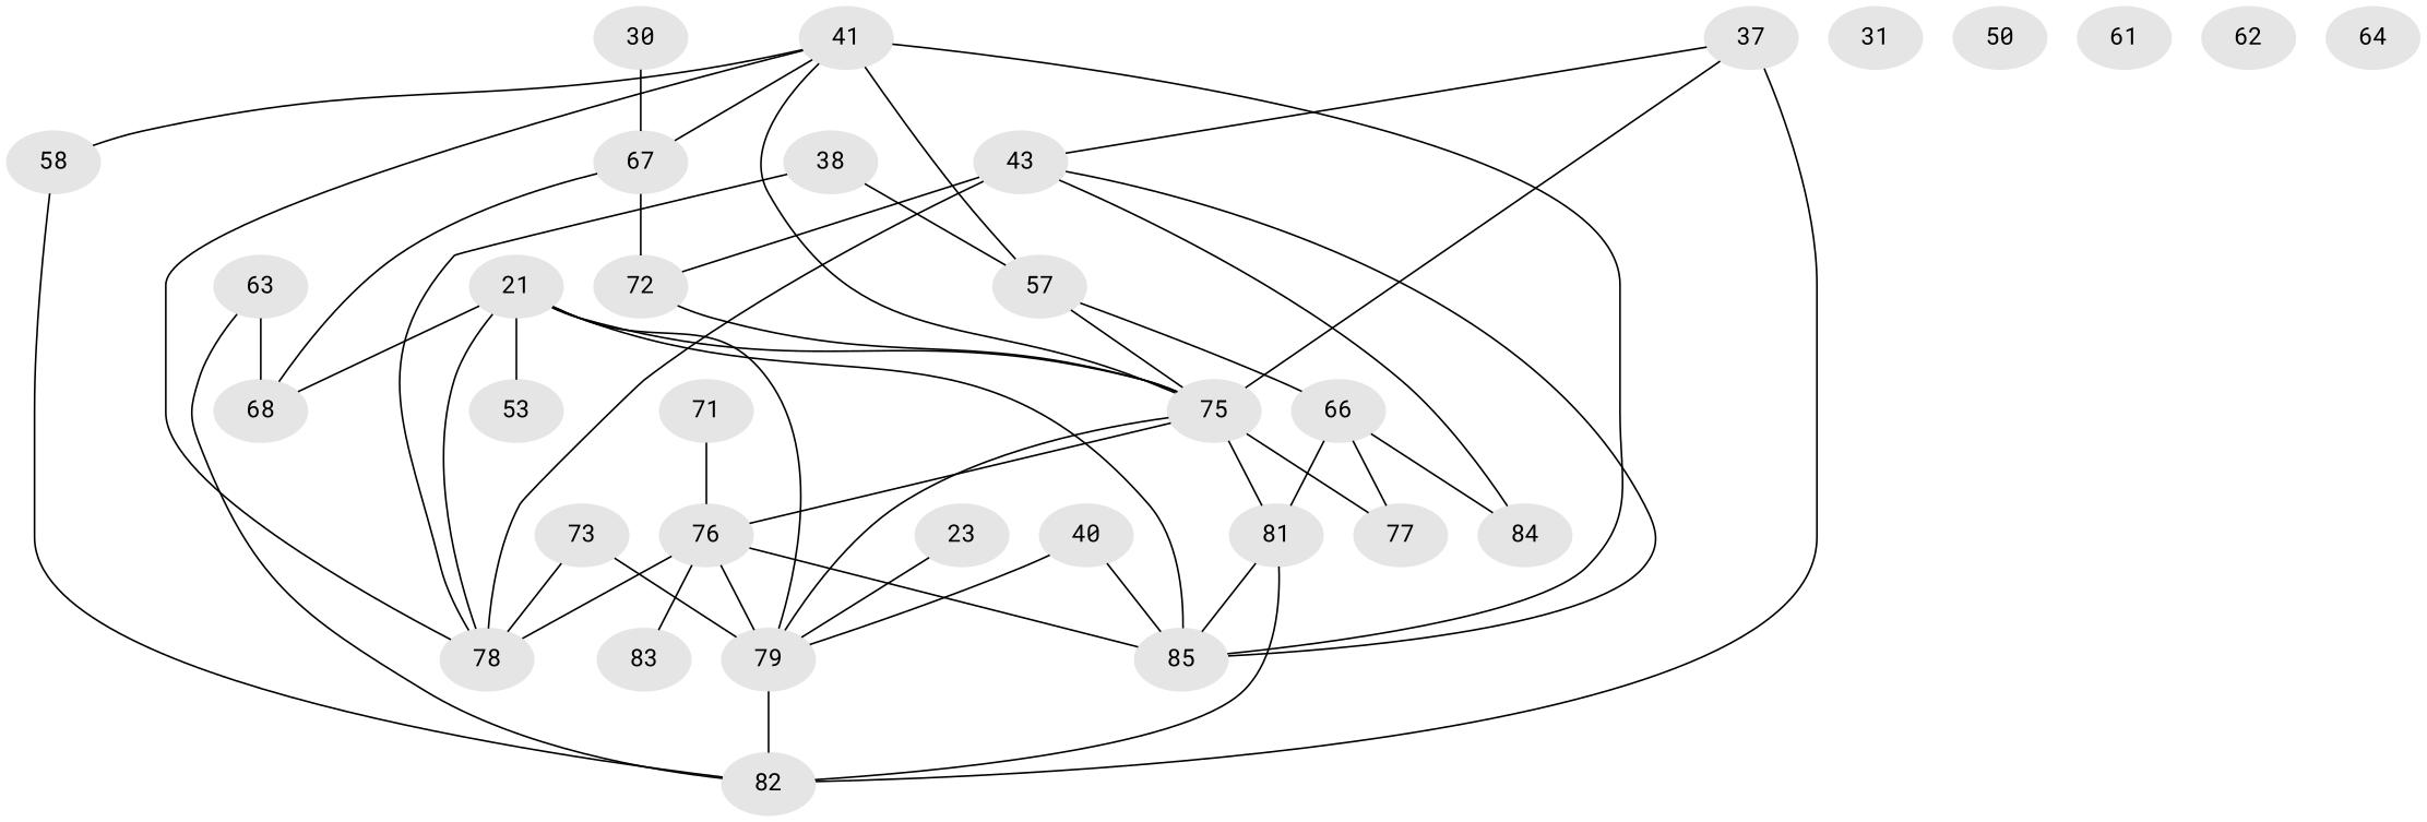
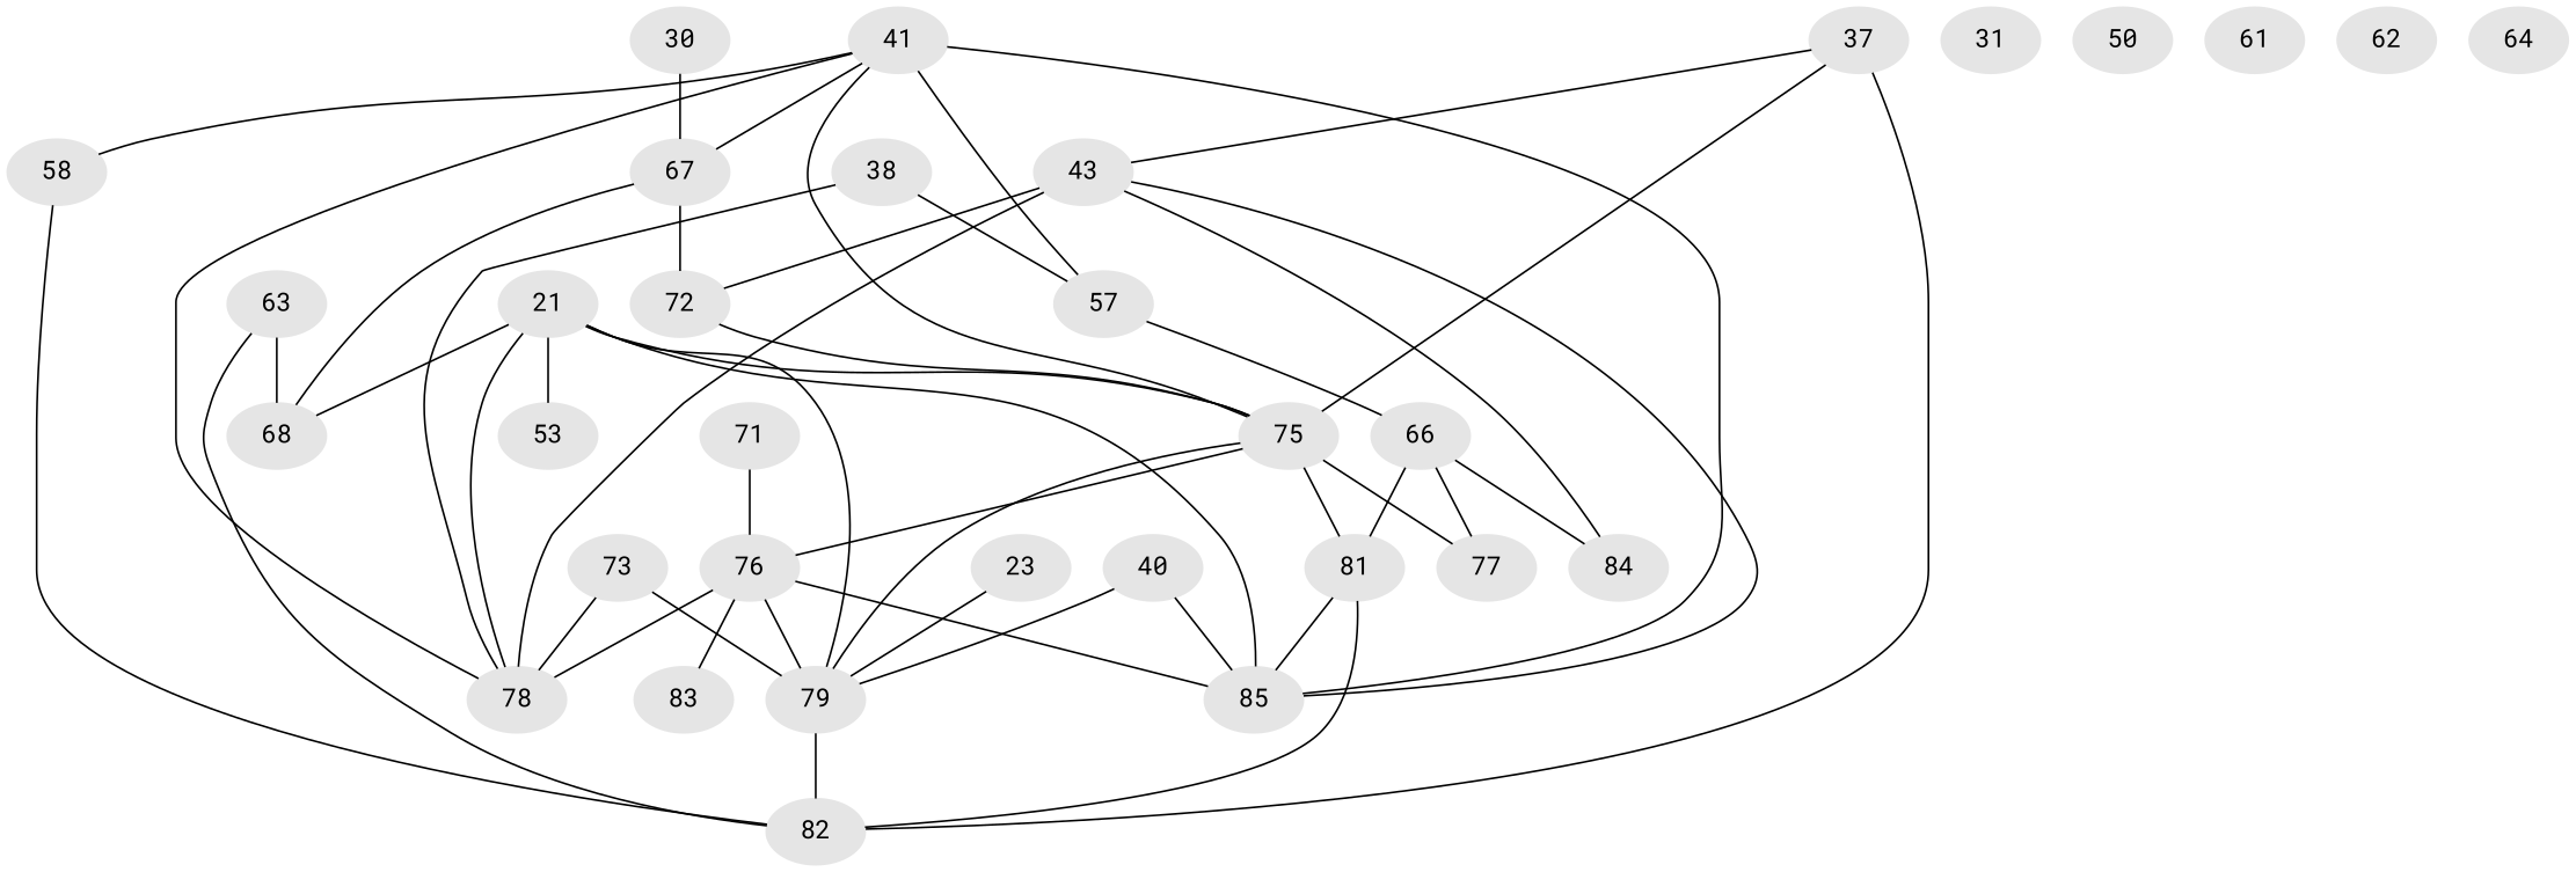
  graph {
    fontname="Roboto Mono"
    node [color=gray90 fontname="Roboto Mono" style=filled]
    edge [fontname="Roboto Mono"]
    21 [super="+18"]
    53 [super="+33"]
    68 [super="+16+29"]
    75 [super="+42+74"]
    78 [super="+47"]
    79 [super="+60"]
    85 [super="+80+65"]
    77
    81 [super="+49+44"]
    76 [super="+10+51"]
    82 [super="+59+69"]
    23
    67 [super="+52"]
    72
    30
    31
    37 [super="+9"]
    43 [super="+13"]
    84 [super="+20"]
    38 [super="+1"]
    57 [super="+35"]
    66 [super="+2"]
    40
    41
    58
    50
    61
    62
    63
    64
    83 [super="+15+8+46+55"]
    71 [super="+22"]
    73 [super="+70"]
    21 -- 53
    21 -- 68
    21 -- 75
    21 -- 78 [weight=2]
    21 -- 79
    21 -- 85 [weight=2]
    75 -- 79
    75 -- 77
    75 -- 81
    75 -- 76
    79 -- 82 [weight=2]
    81 -- 85
    81 -- 82
    76 -- 78 [weight=2]
    76 -- 79 [weight=3]
    76 -- 85 [weight=2]
    76 -- 83
    23 -- 79
    67 -- 68
    67 -- 72 [weight=2]
    72 -- 75 [weight=2]
    30 -- 67
    37 -- 75
    37 -- 82
    37 -- 43
    43 -- 78 [weight=2]
    43 -- 85
    43 -- 72 [weight=2]
    43 -- 84
    38 -- 78
    38 -- 57
-   57 -- 75
    57 -- 66 [weight=2]
    66 -- 77
    66 -- 81 [weight=2]
    66 -- 84
    40 -- 79
    40 -- 85
    41 -- 75
    41 -- 78
    41 -- 85 [weight=2]
    41 -- 67
    41 -- 57 [weight=2]
    41 -- 58
    58 -- 82
    63 -- 68
    63 -- 82 [weight=2]
    71 -- 76
    73 -- 78
    73 -- 79
  }
